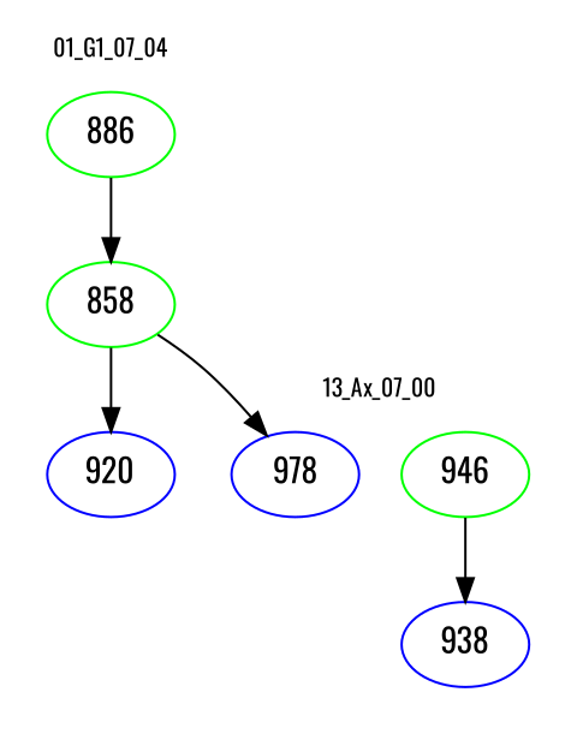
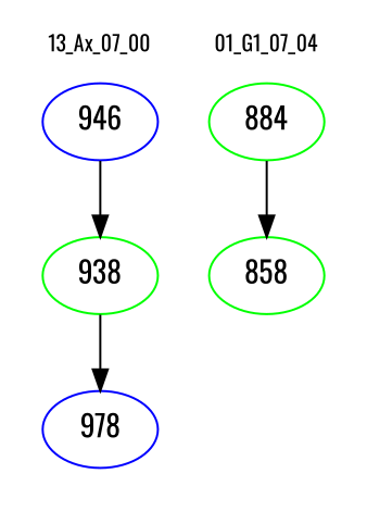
  digraph {
    fontname=Oswald
    node [color=green fontname=Oswald]
    edge [color=black fontname=Oswald]
-   n1 [label=946]
-   n2 [color=blue label=938]
+   n1 [color=blue label=946]
+   n2 [label=938]
    n3 [color=blue label=978]
-   n4 [label=886]
+   n4 [label=884]
    n5 [label=858]
-   n6 [color=blue label=920]
    subgraph cluster_1 {
      color=white
      fontsize=10
      label="13_Ax_07_00"
      n1
      n2
      n3
    }
    subgraph cluster_2 {
      color=white
      fontsize=10
      label="01_G1_07_04"
      n4
      n5
-     n6
    }
    n1 -> n2
-   n5 -> n3
+   n2 -> n3
    n4 -> n5
-   n5 -> n6
  }
